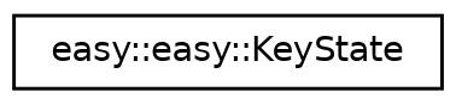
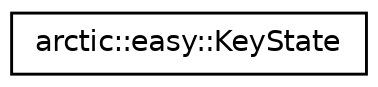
  digraph {
    rankdir=LR
-   n1 [color=black fillcolor=white fontname=Helvetica fontsize=10 height=0.2 label="easy::easy::KeyState" shape=record style=filled width=0.4]
+   n1 [color=black fillcolor=white fontname=Helvetica fontsize=10 height=0.2 label="arctic::easy::KeyState" shape=record style=filled width=0.4]
  }
